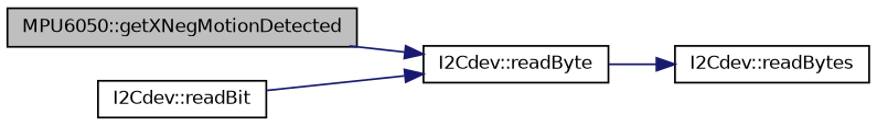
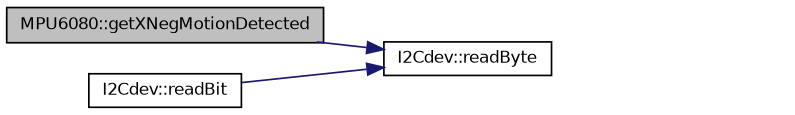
  digraph {
    rankdir=LR
    node [color=black fillcolor=white fontname=Helvetica fontsize=10 shape=record style=filled]
    edge [color=midnightblue fontname=Helvetica fontsize=10 labelfontname=Helvetica labelfontsize=10 style=solid]
-   n1 [fillcolor=grey75 fontcolor=black height=0.2 label="MPU6050::getXNegMotionDetected" width=0.4]
+   n1 [fillcolor=grey75 fontcolor=black height=0.2 label="MPU6080::getXNegMotionDetected" width=0.4]
    n2 [height=0.2 label="I2Cdev::readByte" width=0.4]
    n3 [height=0.2 label="I2Cdev::readBit" width=0.4]
-   n4 [height=0.2 label="I2Cdev::readBytes" width=0.4]
    n1 -> n2
-   n2 -> n4
    n3 -> n2
  }
